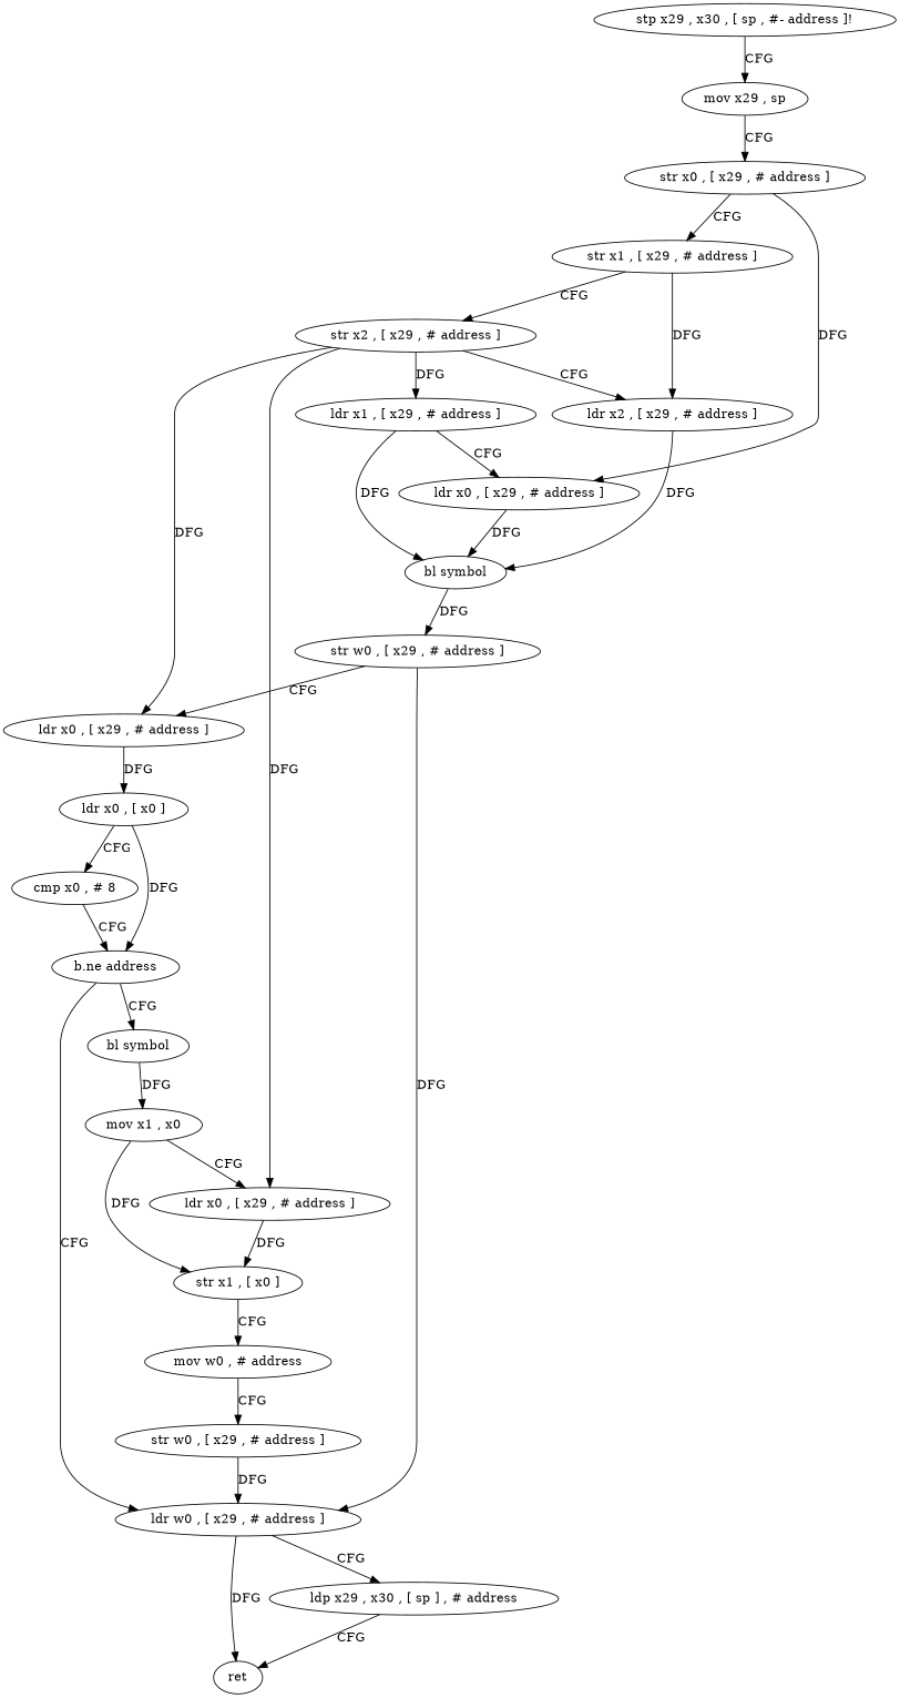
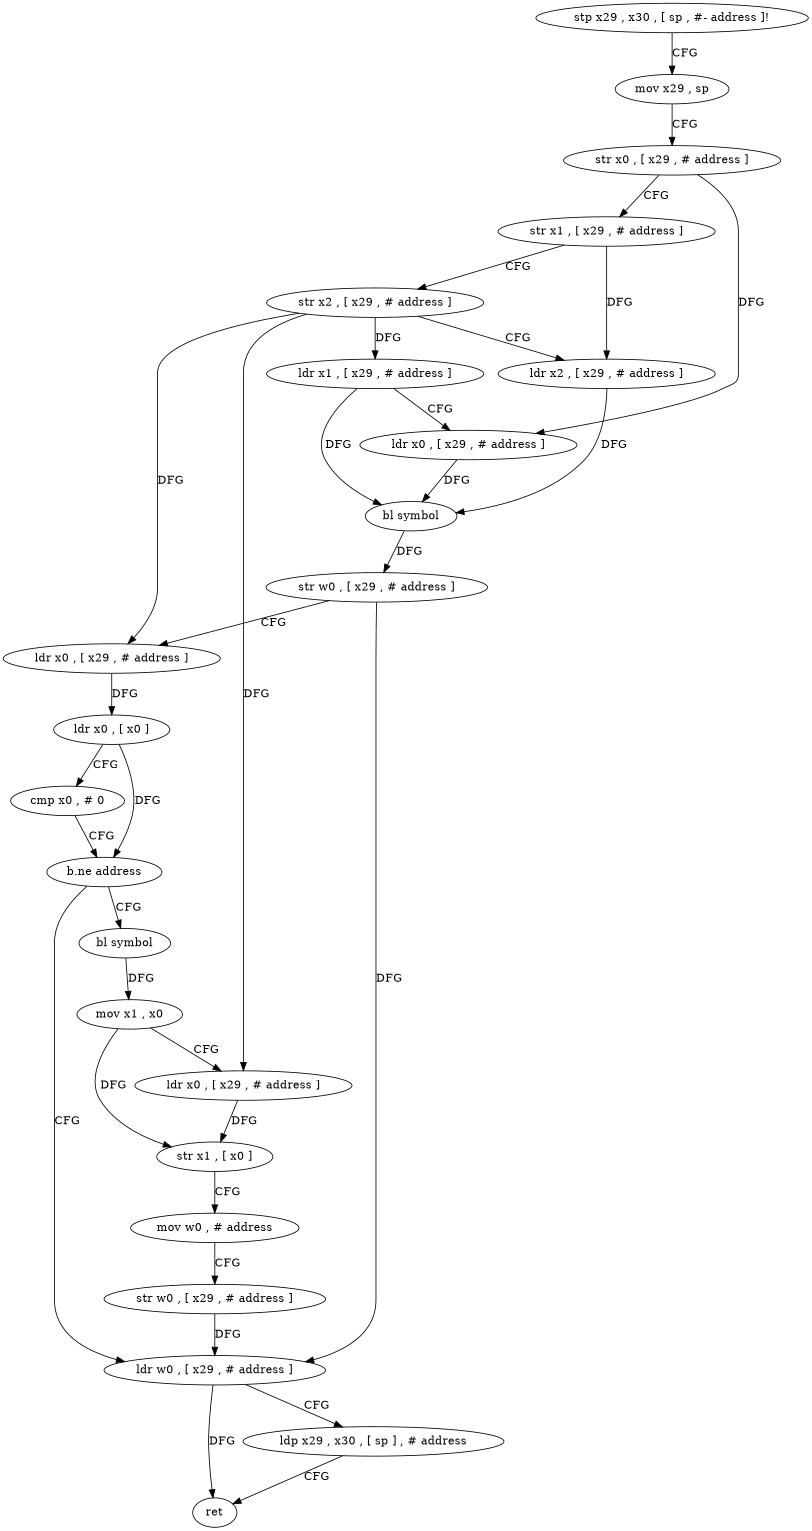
  digraph {
    n1 [label="stp x29 , x30 , [ sp , #- address ]!"]
    n2 [label="mov x29 , sp"]
    n3 [label="str x0 , [ x29 , # address ]"]
    n4 [label="str x1 , [ x29 , # address ]"]
    n5 [label="ldr x0 , [ x29 , # address ]"]
    n6 [label="str x2 , [ x29 , # address ]"]
    n7 [label="ldr x2 , [ x29 , # address ]"]
    n8 [label="bl symbol"]
    n9 [label="ldr x1 , [ x29 , # address ]"]
    n10 [label="ldr x0 , [ x29 , # address ]"]
    n11 [label="ldr x0 , [ x29 , # address ]"]
    n12 [label="ldr x0 , [ x0 ]"]
    n13 [label="str x1 , [ x0 ]"]
    n14 [label="str w0 , [ x29 , # address ]"]
    n15 [label="ldr w0 , [ x29 , # address ]"]
    n16 [label="ldp x29 , x30 , [ sp ] , # address"]
    n17 [label=ret]
-   n18 [label="cmp x0 , # 8"]
+   n18 [label="cmp x0 , # 0"]
    n19 [label="b.ne address"]
    n20 [label="bl symbol"]
    n21 [label="mov x1 , x0"]
    n22 [label="mov w0 , # address"]
    n23 [label="str w0 , [ x29 , # address ]"]
    n1 -> n2 [label=CFG]
    n2 -> n3 [label=CFG]
    n3 -> n4 [label=CFG]
    n3 -> n5 [label=DFG]
    n4 -> n6 [label=CFG]
    n4 -> n7 [label=DFG]
    n5 -> n8 [label=DFG]
    n6 -> n7 [label=CFG]
    n6 -> n9 [label=DFG]
    n6 -> n10 [label=DFG]
    n6 -> n11 [label=DFG]
    n7 -> n8 [label=DFG]
    n8 -> n14 [label=DFG]
    n9 -> n5 [label=CFG]
    n9 -> n8 [label=DFG]
    n10 -> n12 [label=DFG]
    n11 -> n13 [label=DFG]
    n12 -> n18 [label=CFG]
    n12 -> n19 [label=DFG]
    n13 -> n22 [label=CFG]
    n14 -> n10 [label=CFG]
    n14 -> n15 [label=DFG]
    n15 -> n16 [label=CFG]
    n15 -> n17 [label=DFG]
    n16 -> n17 [label=CFG]
    n18 -> n19 [label=CFG]
    n19 -> n15 [label=CFG]
    n19 -> n20 [label=CFG]
    n20 -> n21 [label=DFG]
    n21 -> n11 [label=CFG]
    n21 -> n13 [label=DFG]
    n22 -> n23 [label=CFG]
    n23 -> n15 [label=DFG]
  }
